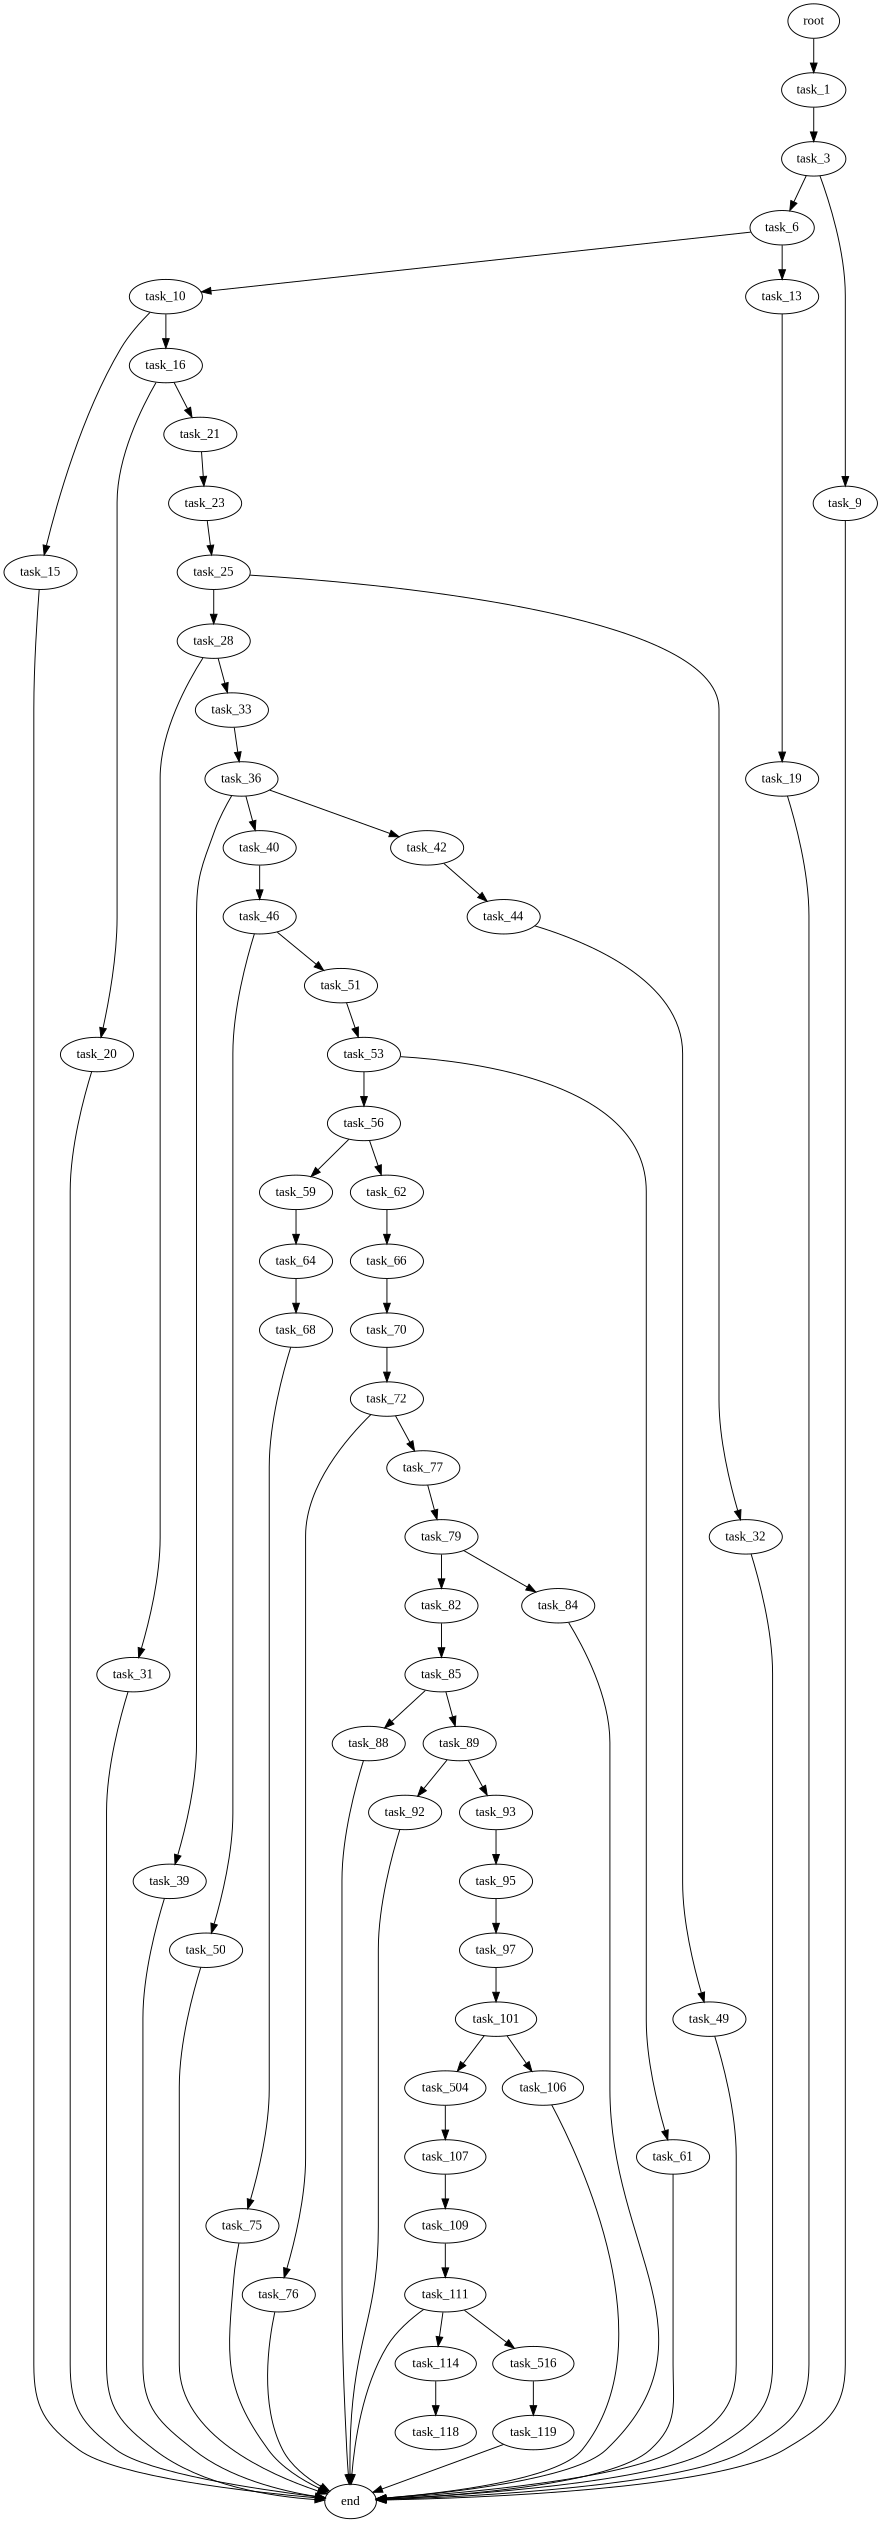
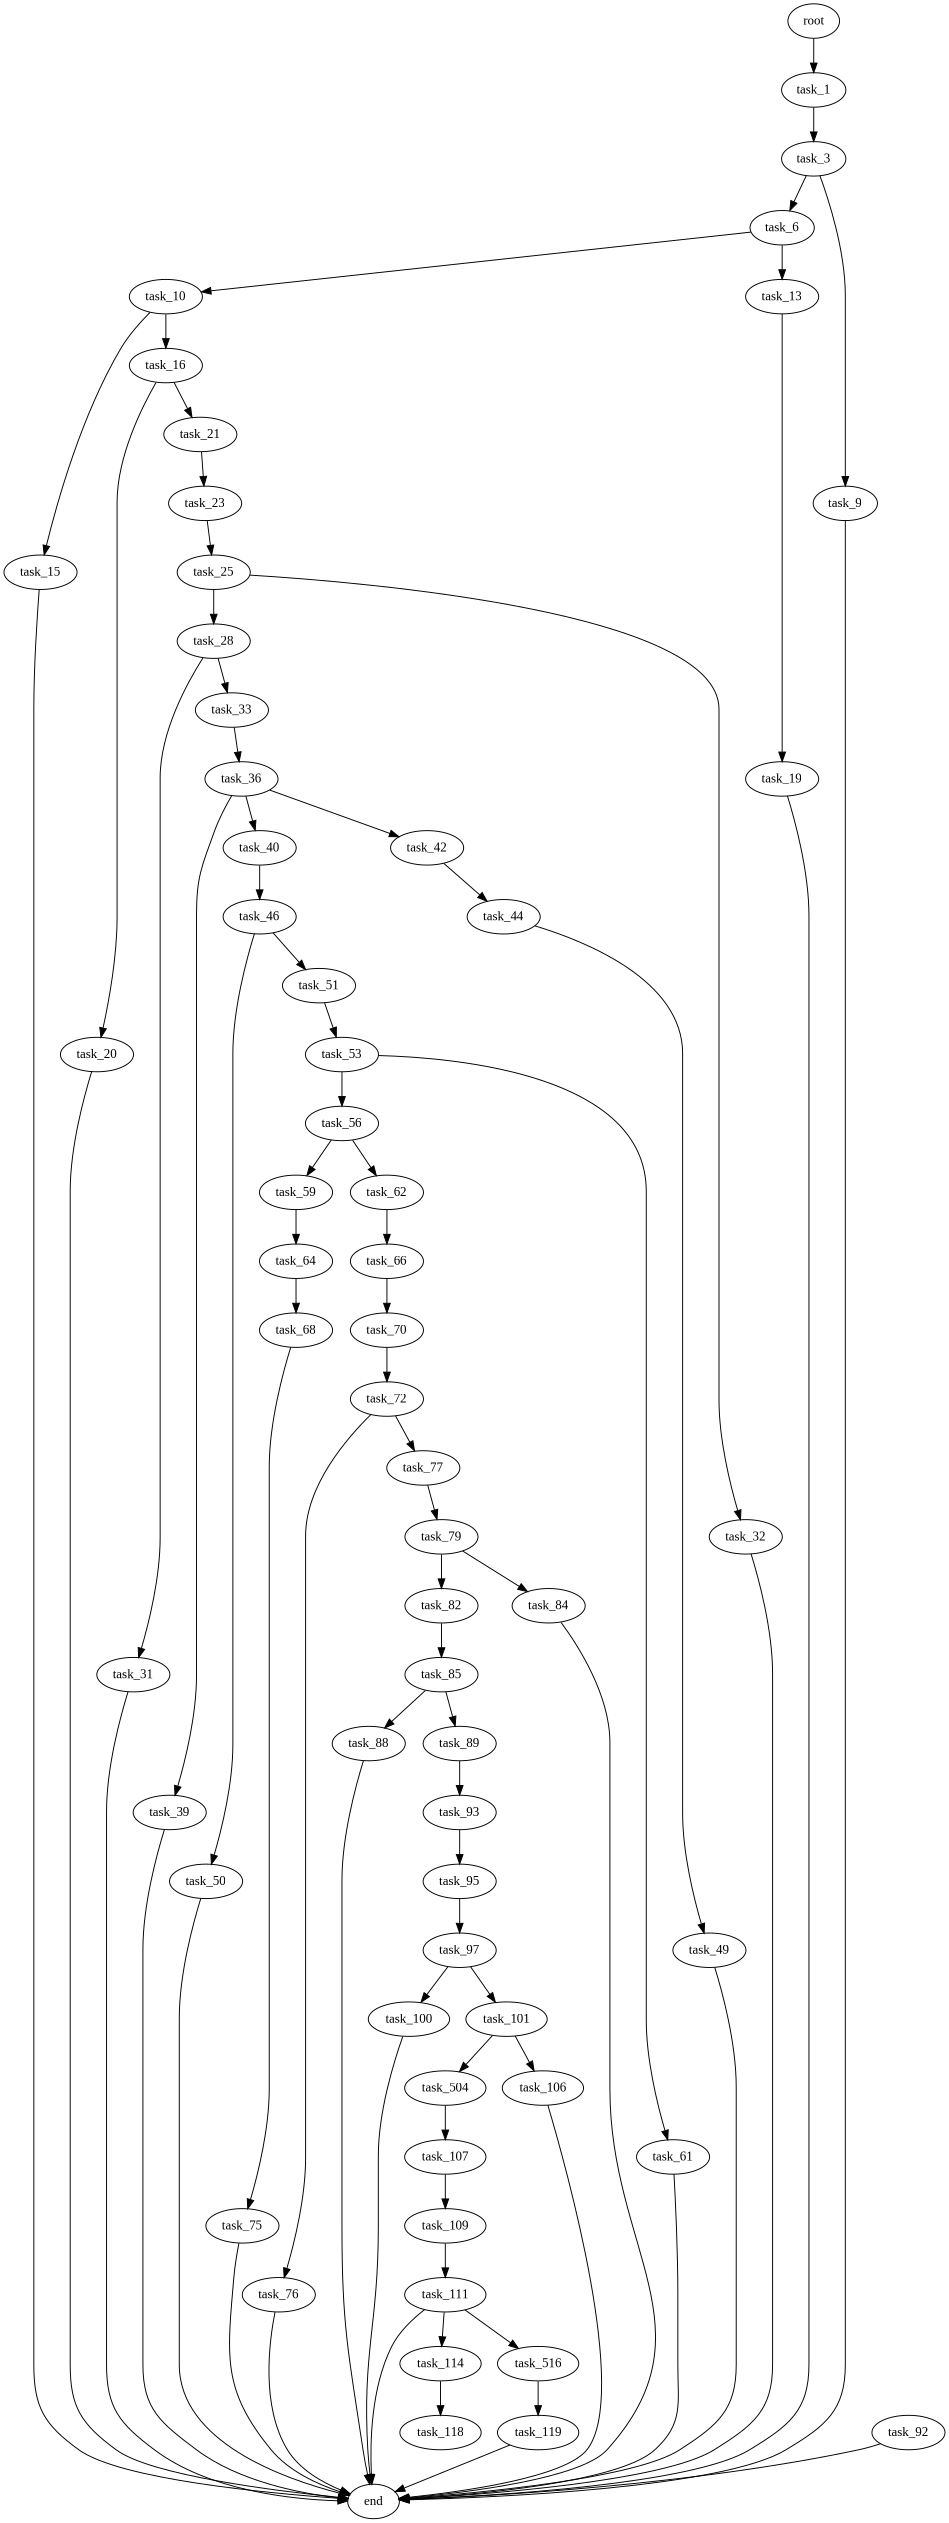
  digraph {
    fontname="Liberation Serif"
    node [fontname="Liberation Serif"]
    edge [fontname="Liberation Serif"]
    root
    task_1
    task_3
    task_6
    task_9
    task_10
    task_13
    end
    task_15
    task_16
    task_19
    task_20
    task_21
    task_23
    task_25
    task_28
    task_32
    task_31
    task_33
    task_36
    task_39
    task_40
    task_42
    task_46
    task_44
    task_50
    task_51
    task_49
    task_53
    task_56
    task_61
    task_59
    task_62
    task_64
    task_66
    task_68
    task_70
    task_75
    task_72
    task_76
    task_77
    task_79
    task_82
    task_84
    task_85
    task_88
    task_89
    task_92
    task_93
    task_95
    task_97
+   task_100
    task_101
    n54 [label=task_504]
    task_106
    task_107
    task_109
    task_111
    task_114
    n60 [label=task_516]
    task_118
    task_119
    root -> task_1
    task_1 -> task_3
    task_3 -> task_6
    task_3 -> task_9
    task_6 -> task_10
    task_6 -> task_13
    task_9 -> end
    task_10 -> task_15
    task_10 -> task_16
    task_13 -> task_19
    task_15 -> end
    task_16 -> task_20
    task_16 -> task_21
    task_19 -> end
    task_20 -> end
    task_21 -> task_23
    task_23 -> task_25
    task_25 -> task_28
    task_25 -> task_32
    task_28 -> task_31
    task_28 -> task_33
    task_32 -> end
    task_31 -> end
    task_33 -> task_36
    task_36 -> task_39
    task_36 -> task_40
    task_36 -> task_42
    task_39 -> end
    task_40 -> task_46
    task_42 -> task_44
    task_46 -> task_50
    task_46 -> task_51
    task_44 -> task_49
    task_50 -> end
    task_51 -> task_53
    task_49 -> end
    task_53 -> task_56
    task_53 -> task_61
    task_56 -> task_59
    task_56 -> task_62
    task_61 -> end
    task_59 -> task_64
    task_62 -> task_66
    task_64 -> task_68
    task_66 -> task_70
    task_68 -> task_75
    task_70 -> task_72
    task_75 -> end
    task_72 -> task_76
    task_72 -> task_77
    task_76 -> end
    task_77 -> task_79
    task_79 -> task_82
    task_79 -> task_84
    task_82 -> task_85
    task_84 -> end
    task_85 -> task_88
    task_85 -> task_89
    task_88 -> end
-   task_89 -> task_92
    task_89 -> task_93
    task_92 -> end
    task_93 -> task_95
    task_95 -> task_97
+   task_97 -> task_100
    task_97 -> task_101
+   task_100 -> end
    task_101 -> n54
    task_101 -> task_106
    n54 -> task_107
    task_106 -> end
    task_107 -> task_109
    task_109 -> task_111
    task_111 -> end
    task_111 -> task_114
    task_111 -> n60
    task_114 -> task_118
    n60 -> task_119
    task_119 -> end
  }
